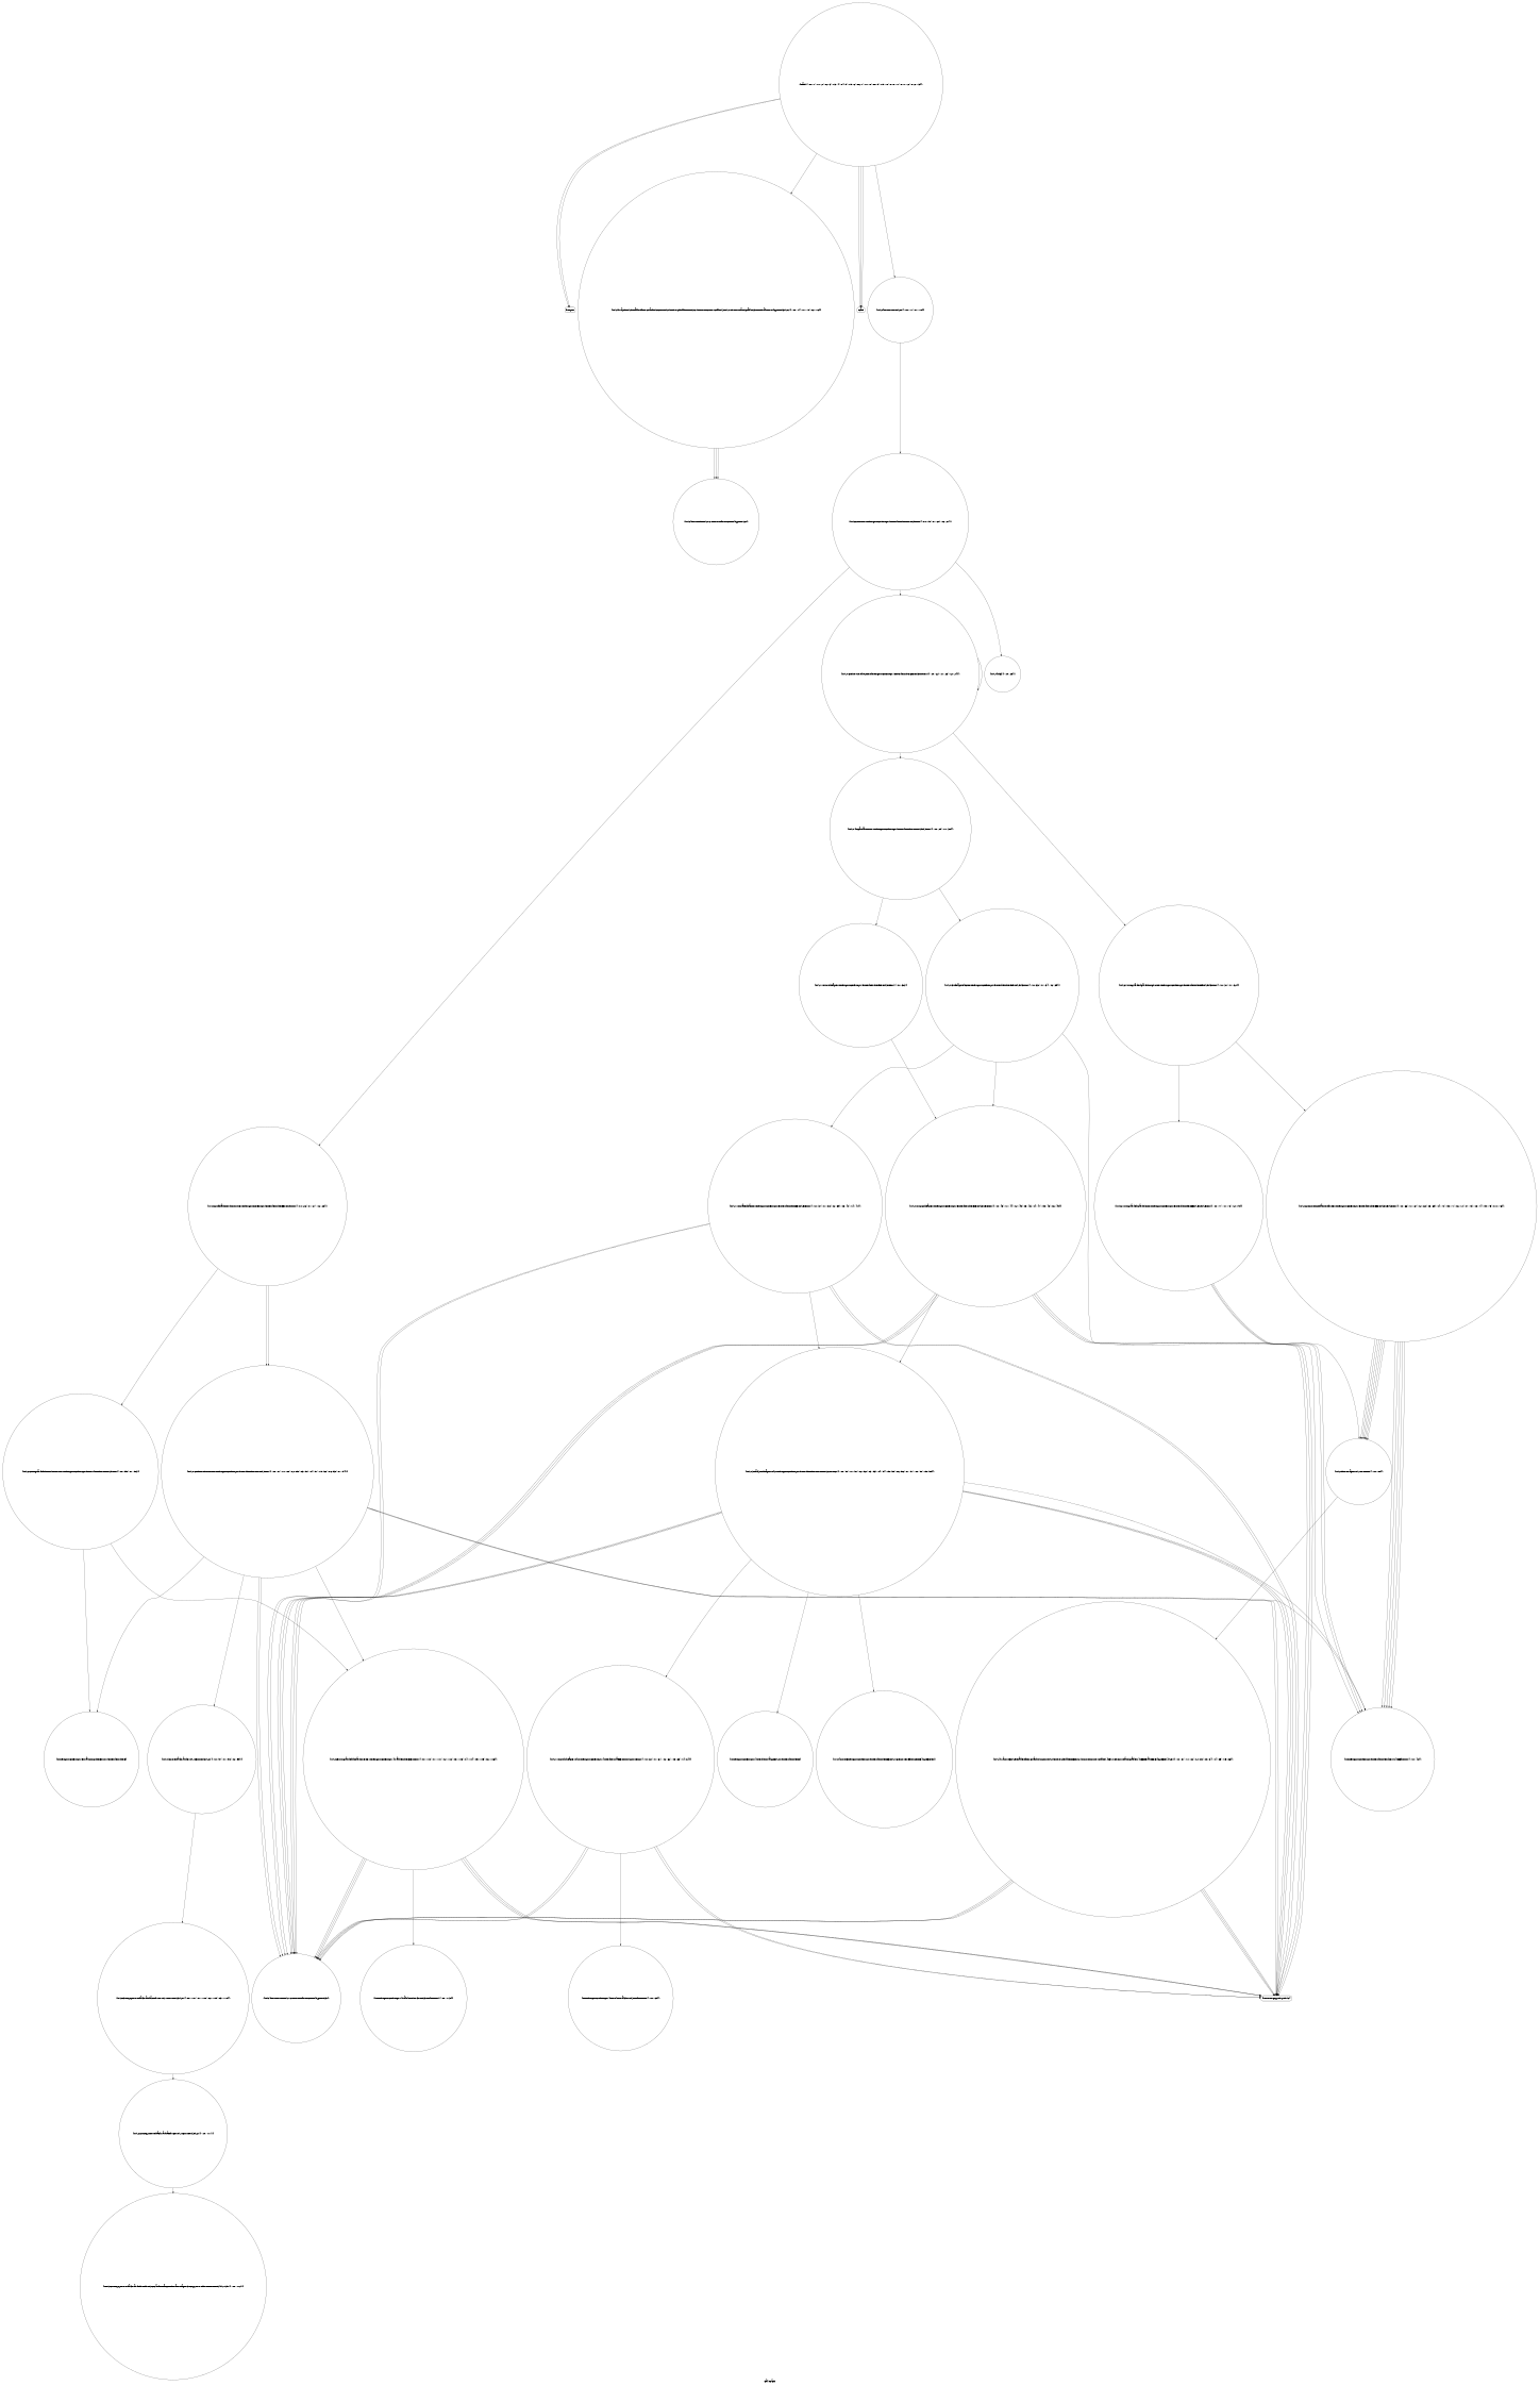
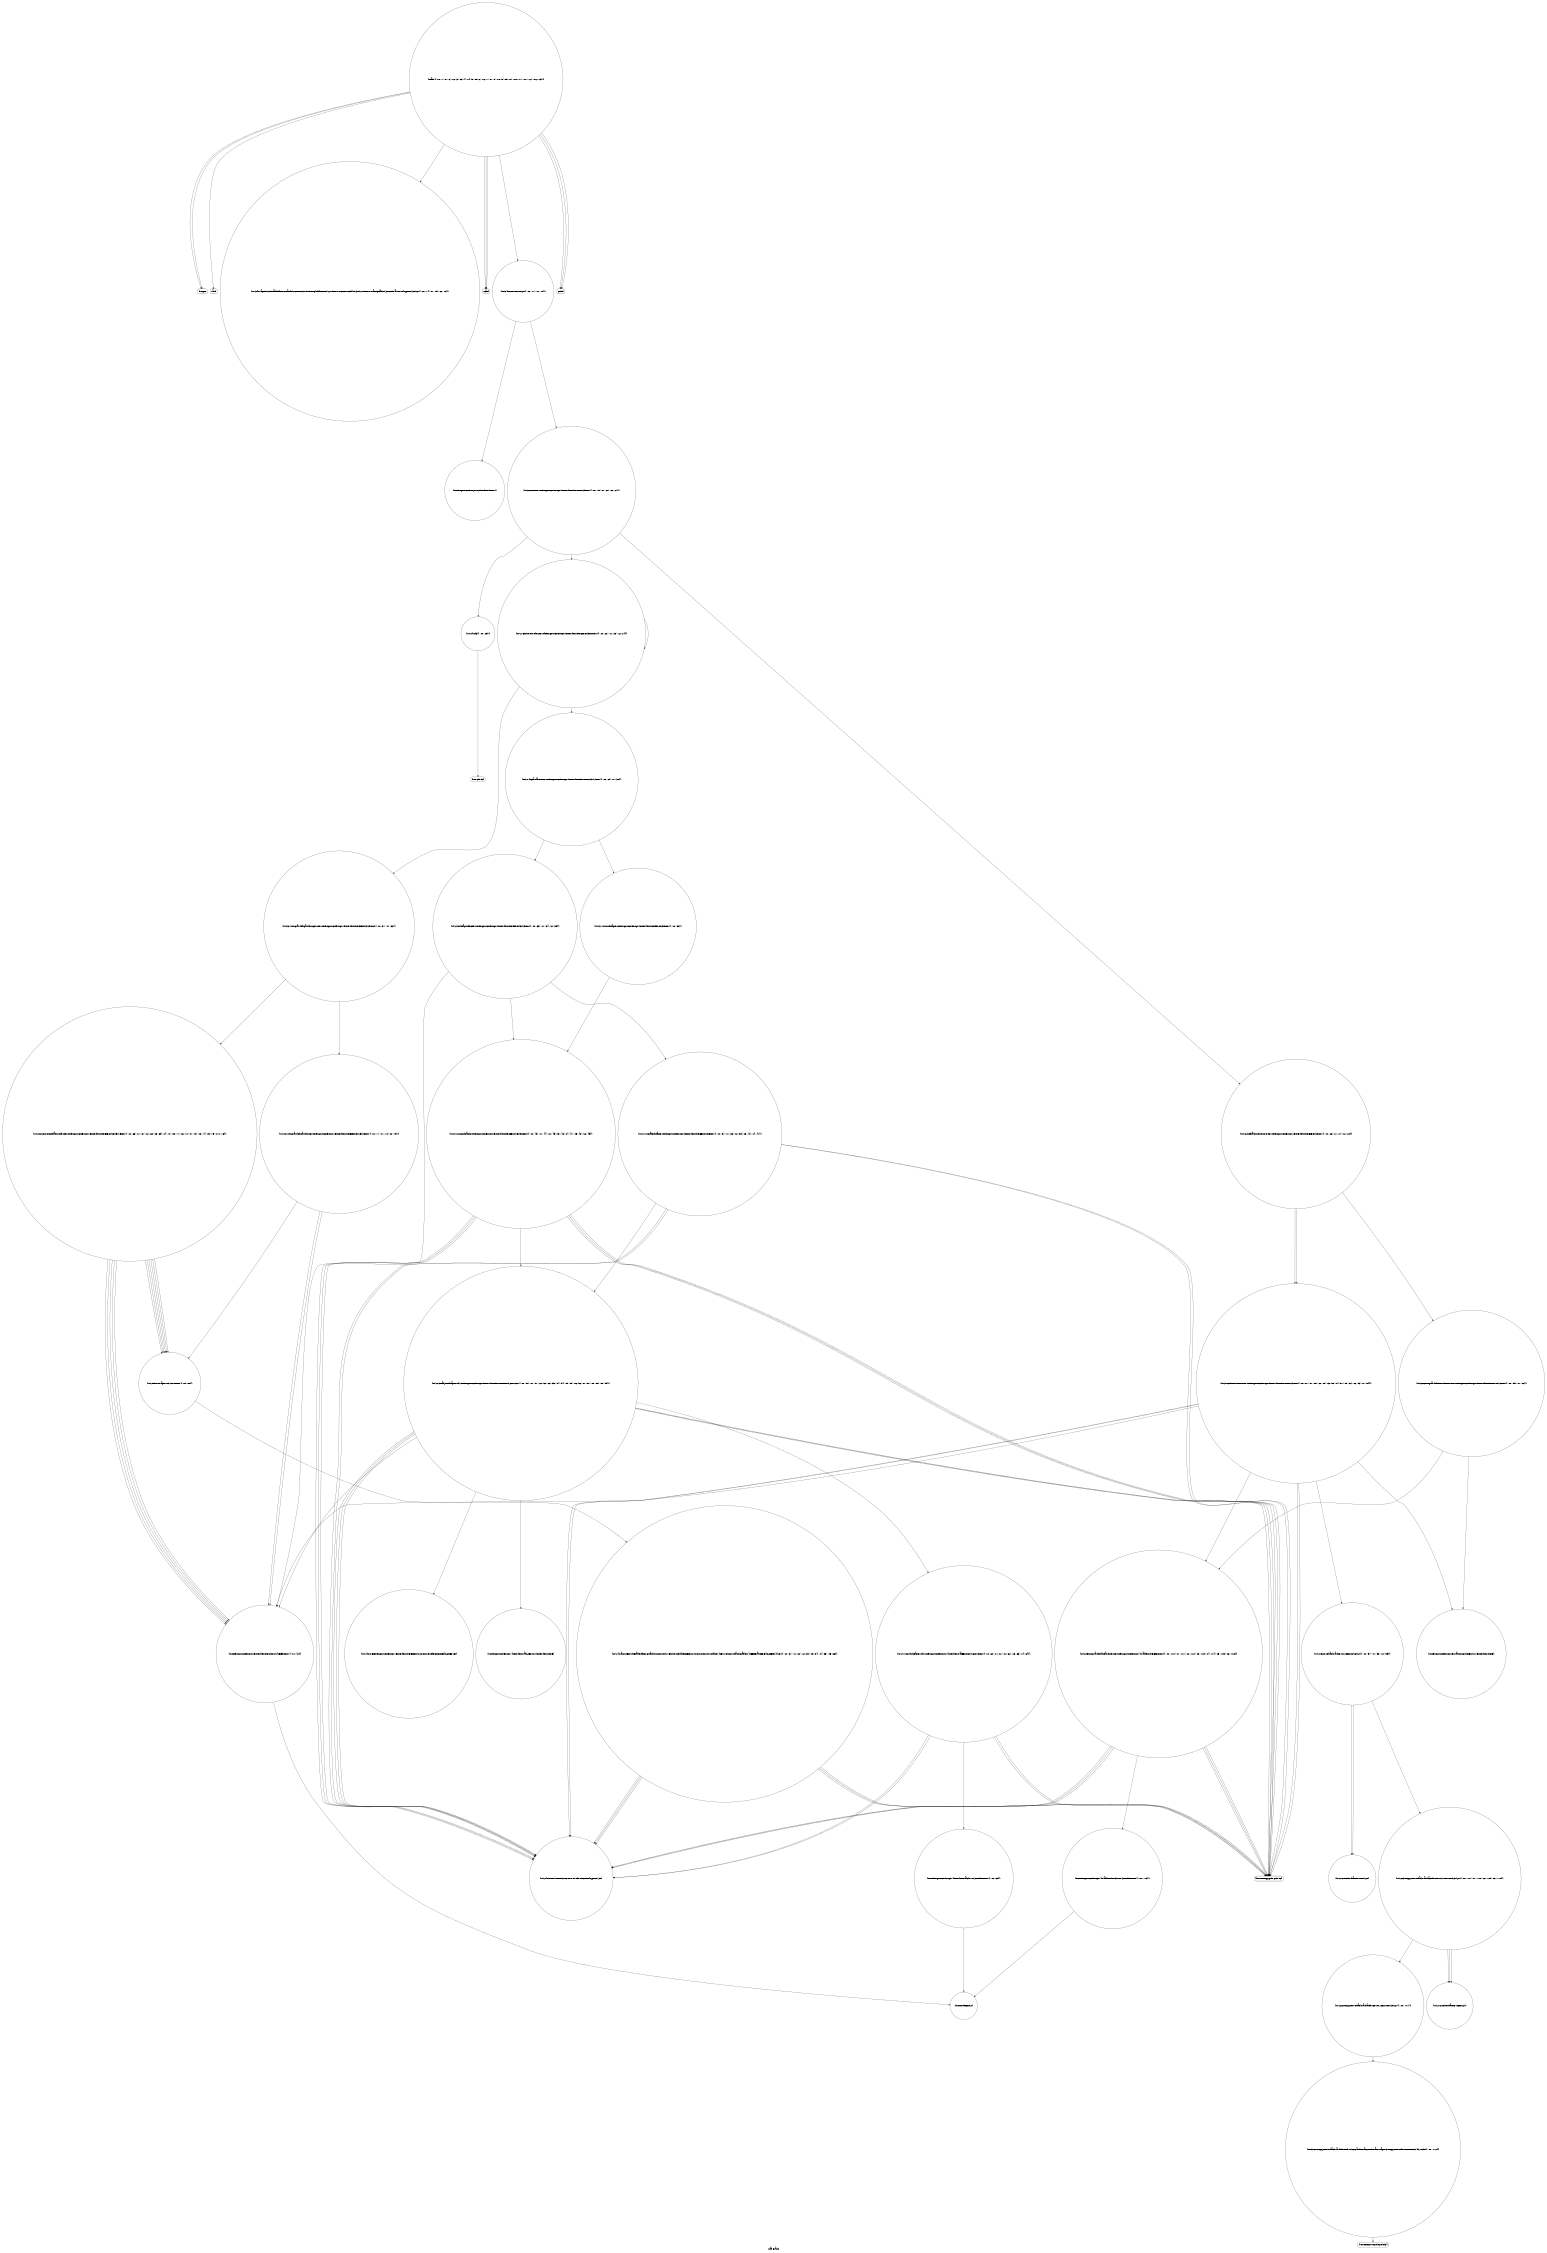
  digraph {
    label="Call Graph"
    node [shape=circle]
    edge [color=black tailport=s0]
    n1 [label="{main|{<s0>1|<s1>2|<s2>3|<s3>4|<s4>5|<s5>6|<s6>7|<s7>8|<s8>9|<s9>10|<s10>11|<s11>12|<s12>13}}"]
    n2 [label="{freopen}" shape=Mrecord]
+   n3 [label="{rand}" shape=Mrecord]
    n4 [label="{_ZSt4swapIiENSt9enable_ifIXsr6__and_ISt6__not_ISt15__is_tuple_likeIT_EESt21is_move_constructibleIS3_ESt18is_move_assignableIS3_EEE5valueEvE4typeERS3_SC_|{<s0>14|<s1>15|<s2>16}}"]
    n5 [label="{scanf}" shape=Mrecord]
    n6 [label="{_ZSt4sortIP1AEvT_S2_|{<s0>17|<s1>18}}"]
-   n8 [label="{_ZSt4moveIRiEONSt16remove_referenceIT_E4typeEOS2_}"]
+   n7 [label="{printf}" shape=Mrecord]
+   n9 [label="{_ZN9__gnu_cxx5__ops16__iter_less_iterEv}"]
    n10 [label="{_ZSt6__sortIP1AN9__gnu_cxx5__ops15_Iter_less_iterEEvT_S5_T0_|{<s0>19|<s1>20|<s2>21}}"]
    n11 [label="{_ZSt22__final_insertion_sortIP1AN9__gnu_cxx5__ops15_Iter_less_iterEEvT_S5_T0_|{<s0>26|<s1>27|<s2>28}}"]
    n12 [label="{_ZSt4__lgl|{<s0>25}}"]
    n13 [label="{_ZSt16__introsort_loopIP1AlN9__gnu_cxx5__ops15_Iter_less_iterEEvT_S5_T0_T1_|{<s0>22|<s1>23|<s2>24}}"]
+   n14 [label="{llvm.memmove.p0i8.p0i8.i64}" shape=Mrecord]
    n15 [label="{_ZN9__gnu_cxx5__ops14_Iter_less_valC2ENS0_15_Iter_less_iterE}"]
    n16 [label="{_ZSt16__insertion_sortIP1AN9__gnu_cxx5__ops15_Iter_less_iterEEvT_S5_T0_|{<s0>87|<s1>88|<s2>89|<s3>90|<s4>91|<s5>92|<s6>93|<s7>94}}"]
    n17 [label="{_ZSt26__unguarded_insertion_sortIP1AN9__gnu_cxx5__ops15_Iter_less_iterEEvT_S5_T0_|{<s0>95|<s1>96}}"]
+   n18 [label="{llvm.ctlz.i64}" shape=Mrecord]
    n19 [label="{_ZSt27__unguarded_partition_pivotIP1AN9__gnu_cxx5__ops15_Iter_less_iterEET_S5_S5_T0_|{<s0>31|<s1>32}}"]
    n20 [label="{_ZSt14__partial_sortIP1AN9__gnu_cxx5__ops15_Iter_less_iterEEvT_S5_S5_T0_|{<s0>29|<s1>30}}"]
    n21 [label="{_ZSt4swapI1AENSt9enable_ifIXsr6__and_ISt6__not_ISt15__is_tuple_likeIT_EESt21is_move_constructibleIS4_ESt18is_move_assignableIS4_EEE5valueEvE4typeERS4_SD_|{<s0>81|<s1>82|<s2>83|<s3>84|<s4>85|<s5>86}}"]
    n22 [label="{_ZSt4moveIR1AEONSt16remove_referenceIT_E4typeEOS3_}"]
    n23 [label="{llvm.memcpy.p0i8.p0i8.i64}" shape=Mrecord]
    n24 [label="{_ZNK9__gnu_cxx5__ops15_Iter_less_iterclIP1AS4_EEbT_T0_|{<s0>42}}"]
    n25 [label="{_ZSt13move_backwardIP1AS1_ET0_T_S3_S2_|{<s0>97|<s1>98|<s2>99}}"]
    n26 [label="{_ZN9__gnu_cxx5__ops15__val_comp_iterENS0_15_Iter_less_iterE}"]
    n27 [label="{_ZSt25__unguarded_linear_insertIP1AN9__gnu_cxx5__ops14_Val_less_iterEEvT_T0_|{<s0>100|<s1>101|<s2>102|<s3>103|<s4>104|<s5>105|<s6>106}}"]
+   n28 [label="{_ZNK1AltERKS_}"]
    n29 [label="{_ZSt23__copy_move_backward_a2ILb1EP1AS1_ET1_T0_S3_S2_|{<s0>107|<s1>108|<s2>109|<s3>110}}"]
+   n30 [label="{_ZSt12__miter_baseIP1AET_S2_}"]
    n31 [label="{_ZNK9__gnu_cxx5__ops14_Val_less_iterclI1APS3_EEbRT_T0_|{<s0>113}}"]
+   n32 [label="{_ZSt12__niter_baseIP1AET_S2_}"]
    n33 [label="{_ZSt22__copy_move_backward_aILb1EP1AS1_ET1_T0_S3_S2_|{<s0>111}}"]
    n34 [label="{_ZNSt20__copy_move_backwardILb1ELb1ESt26random_access_iterator_tagE13__copy_move_bI1AEEPT_PKS4_S7_S5_|{<s0>112}}"]
    n35 [label="{_ZSt10__pop_heapIP1AN9__gnu_cxx5__ops15_Iter_less_iterEEvT_S5_S5_RT0_|{<s0>43|<s1>44|<s2>45|<s3>46|<s4>47|<s5>48|<s6>49}}"]
    n36 [label="{_ZSt13__adjust_heapIP1AlS0_N9__gnu_cxx5__ops15_Iter_less_iterEEvT_T0_S6_T1_T2_|{<s0>50|<s1>51|<s2>52|<s3>53|<s4>54|<s5>55|<s6>56|<s7>57|<s8>58|<s9>59}}"]
    n37 [label="{_ZSt4moveIRN9__gnu_cxx5__ops15_Iter_less_iterEEONSt16remove_referenceIT_E4typeEOS5_}"]
    n38 [label="{_ZSt11__push_heapIP1AlS0_N9__gnu_cxx5__ops14_Iter_less_valEEvT_T0_S6_T1_RT2_|{<s0>60|<s1>61|<s2>62|<s3>63|<s4>64}}"]
    n39 [label="{_ZNK9__gnu_cxx5__ops14_Iter_less_valclIP1AS3_EEbT_RT0_|{<s0>65}}"]
    n40 [label="{_ZSt22__move_median_to_firstIP1AN9__gnu_cxx5__ops15_Iter_less_iterEEvT_S5_S5_S5_T0_|{<s0>66|<s1>67|<s2>68|<s3>69|<s4>70|<s5>71|<s6>72|<s7>73|<s8>74|<s9>75|<s10>76}}"]
    n41 [label="{_ZSt21__unguarded_partitionIP1AN9__gnu_cxx5__ops15_Iter_less_iterEET_S5_S5_S5_T0_|{<s0>77|<s1>78|<s2>79}}"]
    n42 [label="{_ZSt9iter_swapIP1AS1_EvT_T0_|{<s0>80}}"]
    n43 [label="{_ZSt11__sort_heapIP1AN9__gnu_cxx5__ops15_Iter_less_iterEEvT_S5_RT0_|{<s0>36}}"]
    n44 [label="{_ZSt13__heap_selectIP1AN9__gnu_cxx5__ops15_Iter_less_iterEEvT_S5_S5_T0_|{<s0>33|<s1>34|<s2>35}}"]
    n45 [label="{_ZSt11__make_heapIP1AN9__gnu_cxx5__ops15_Iter_less_iterEEvT_S5_RT0_|{<s0>37|<s1>38|<s2>39|<s3>40|<s4>41}}"]
    n1 -> n2
    n1 -> n2 [tailport=s1]
+   n1 -> n3 [tailport=s4]
    n1 -> n4 [tailport=s5]
    n1 -> n5 [tailport=s6]
    n1 -> n5 [tailport=s7]
    n1 -> n5 [tailport=s8]
    n1 -> n6 [tailport=s9]
-   n4 -> n8
-   n4 -> n8 [tailport=s1]
-   n4 -> n8 [tailport=s2]
+   n1 -> n7 [tailport=s10]
+   n1 -> n7 [tailport=s11]
+   n1 -> n7 [tailport=s12]
+   n6 -> n9
    n6 -> n10 [tailport=s1]
    n10 -> n11 [tailport=s2]
    n10 -> n12
    n10 -> n13 [tailport=s1]
    n11 -> n16
    n11 -> n16 [tailport=s2]
    n11 -> n17 [tailport=s1]
+   n12 -> n18
    n13 -> n13 [tailport=s2]
    n13 -> n19 [tailport=s1]
    n13 -> n20
    n16 -> n22 [tailport=s1]
    n16 -> n22 [tailport=s4]
    n16 -> n23 [tailport=s2]
    n16 -> n23 [tailport=s5]
    n16 -> n24
    n16 -> n25 [tailport=s3]
    n16 -> n26 [tailport=s6]
    n16 -> n27 [tailport=s7]
    n17 -> n26
    n17 -> n27 [tailport=s1]
    n19 -> n40
    n19 -> n41 [tailport=s1]
    n20 -> n43 [tailport=s1]
    n20 -> n44
    n21 -> n22
    n21 -> n22 [tailport=s2]
    n21 -> n22 [tailport=s4]
    n21 -> n23 [tailport=s1]
    n21 -> n23 [tailport=s3]
    n21 -> n23 [tailport=s5]
+   n24 -> n28
    n25 -> n29 [tailport=s2]
+   n25 -> n30
+   n25 -> n30 [tailport=s1]
    n27 -> n22
    n27 -> n22 [tailport=s3]
    n27 -> n22 [tailport=s5]
    n27 -> n23 [tailport=s1]
    n27 -> n23 [tailport=s4]
    n27 -> n23 [tailport=s6]
    n27 -> n31 [tailport=s2]
+   n29 -> n32
+   n29 -> n32 [tailport=s1]
+   n29 -> n32 [tailport=s2]
    n29 -> n33 [tailport=s3]
+   n31 -> n28
    n33 -> n34
+   n34 -> n14
    n35 -> n22
    n35 -> n22 [tailport=s2]
    n35 -> n22 [tailport=s4]
    n35 -> n23 [tailport=s1]
    n35 -> n23 [tailport=s3]
    n35 -> n23 [tailport=s5]
    n35 -> n36 [tailport=s6]
    n36 -> n15 [tailport=s6]
    n36 -> n22 [tailport=s1]
    n36 -> n22 [tailport=s3]
    n36 -> n22 [tailport=s7]
    n36 -> n23 [tailport=s2]
    n36 -> n23 [tailport=s4]
    n36 -> n23 [tailport=s8]
    n36 -> n24
    n36 -> n37 [tailport=s5]
    n36 -> n38 [tailport=s9]
    n38 -> n22 [tailport=s1]
    n38 -> n22 [tailport=s3]
    n38 -> n23 [tailport=s2]
    n38 -> n23 [tailport=s4]
    n38 -> n39
+   n39 -> n28
    n40 -> n24
    n40 -> n24 [tailport=s1]
    n40 -> n24 [tailport=s3]
    n40 -> n24 [tailport=s6]
    n40 -> n24 [tailport=s8]
    n40 -> n42 [tailport=s2]
    n40 -> n42 [tailport=s4]
    n40 -> n42 [tailport=s5]
    n40 -> n42 [tailport=s7]
    n40 -> n42 [tailport=s9]
    n40 -> n42 [tailport=s10]
    n41 -> n24
    n41 -> n24 [tailport=s1]
    n41 -> n42 [tailport=s2]
    n42 -> n21
    n43 -> n35
    n44 -> n24 [tailport=s1]
    n44 -> n35 [tailport=s2]
    n44 -> n45
    n45 -> n22
    n45 -> n22 [tailport=s2]
    n45 -> n23 [tailport=s1]
    n45 -> n23 [tailport=s3]
    n45 -> n36 [tailport=s4]
  }
